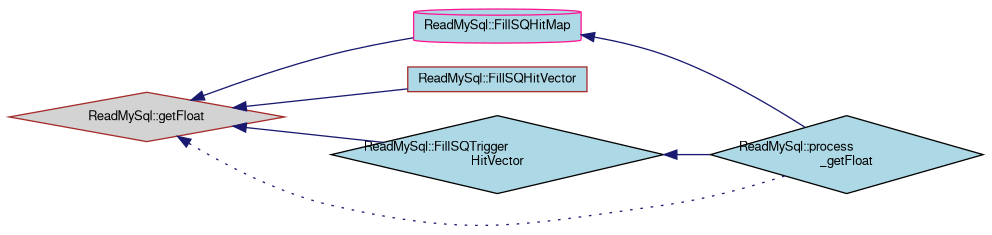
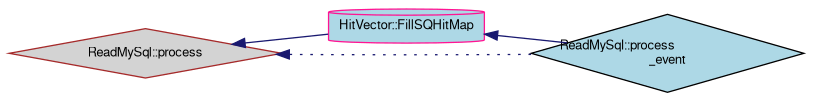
  digraph {
    rankdir=LR
    node [color=brown fillcolor=lightblue fontname=FreeSans fontsize=10 shape=diamond style=filled]
    edge [color=midnightblue dir=back fontname=FreeSans fontsize=10 labelfontname=FreeSans labelfontsize=10 style=solid]
-   n1 [fillcolor=lightgrey fontcolor=black height=0.2 label="ReadMySql::getFloat" width=0.4]
-   n2 [color=deeppink height=0.2 label="ReadMySql::FillSQHitMap" shape=cylinder width=0.4]
-   n3 [height=0.2 label="ReadMySql::FillSQHitVector" shape=box width=0.4]
-   n4 [color=black height=0.2 label="ReadMySql::FillSQTrigger\lHitVector" width=0.4]
-   n5 [color=black height=0.2 label="ReadMySql::process\l_getFloat" width=0.4]
+   n1 [fillcolor=lightgrey fontcolor=black height=0.2 label="ReadMySql::process" width=0.4]
+   n2 [color=deeppink height=0.2 label="HitVector::FillSQHitMap" shape=cylinder width=0.4]
+   n5 [color=black height=0.2 label="ReadMySql::process\l_event" width=0.4]
    n1 -> n2
-   n1 -> n3
-   n1 -> n4
    n1 -> n5 [style=dotted]
    n2 -> n5
-   n4 -> n5
  }
